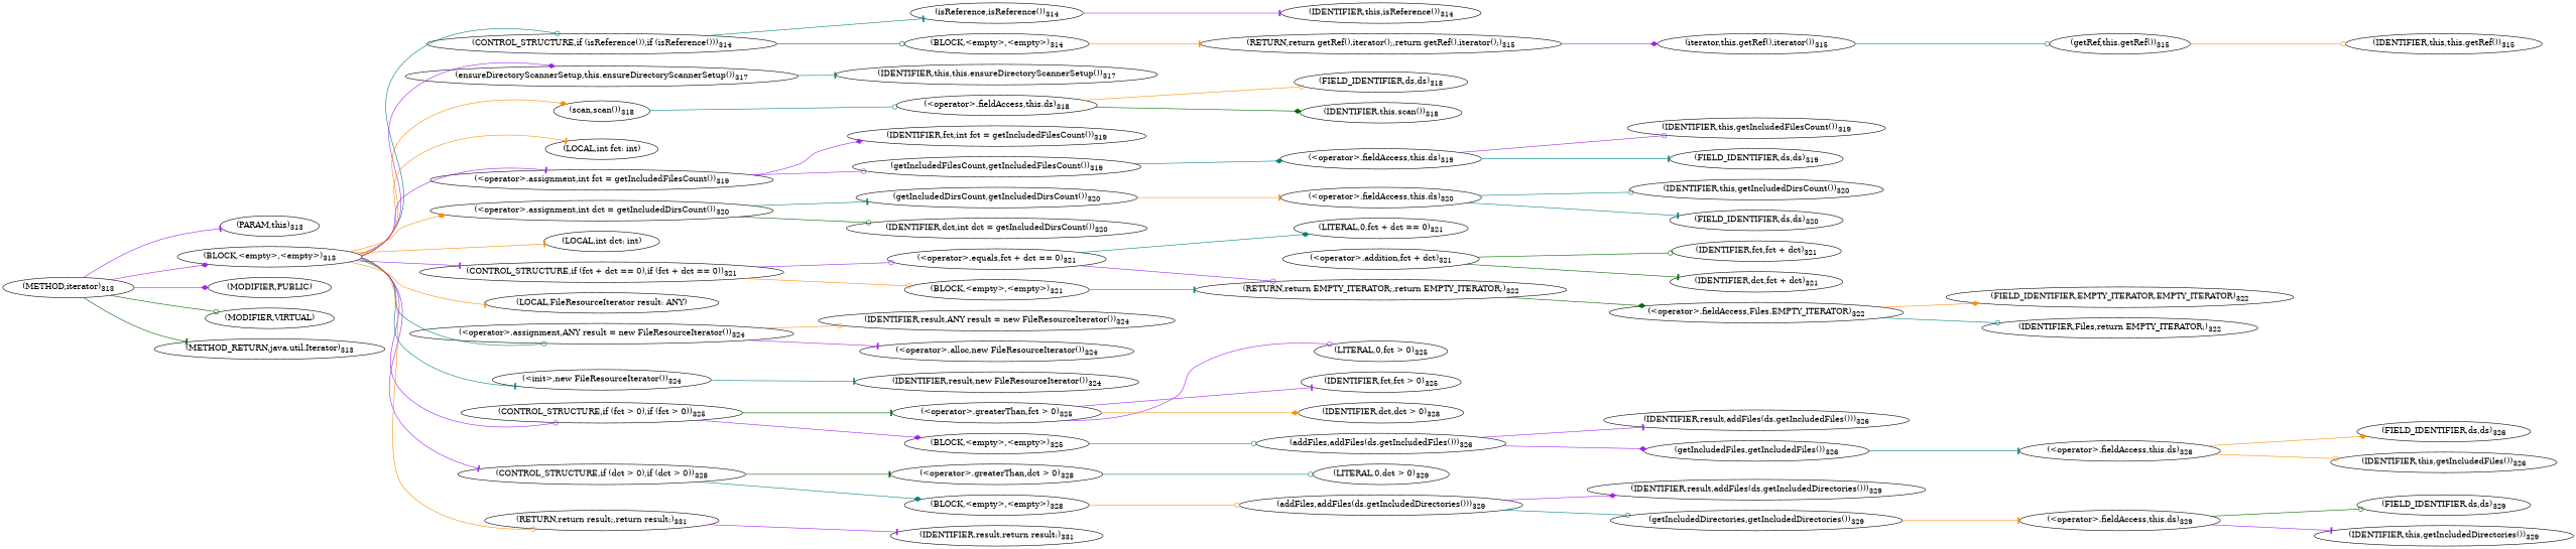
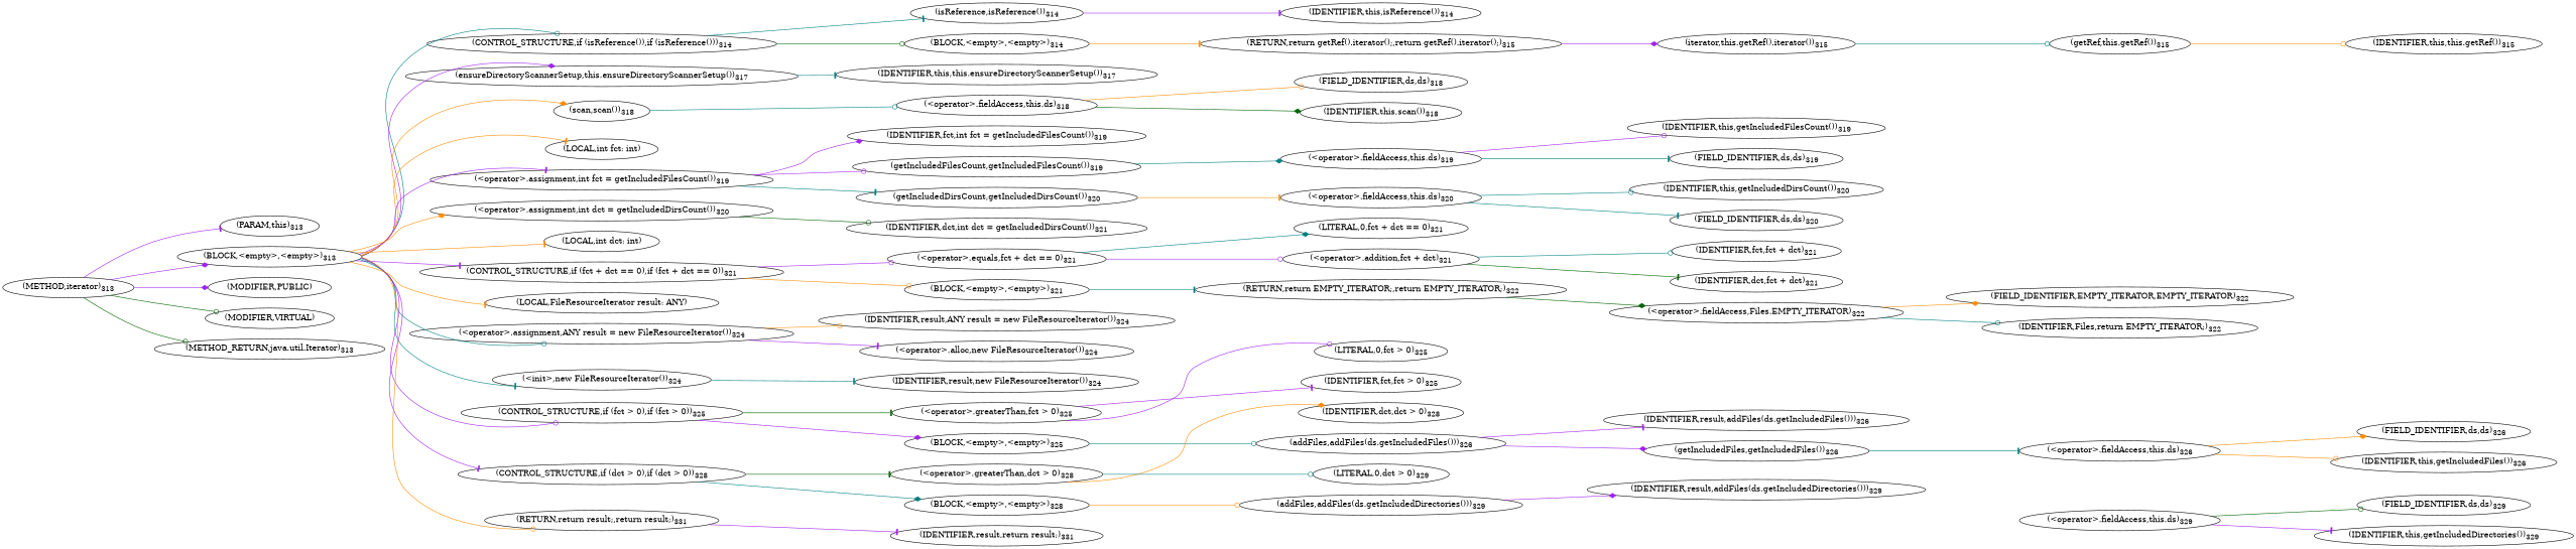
  digraph {
    rankdir=LR
    edge [arrowhead=tee color=purple]
    n1 [label=<(METHOD,iterator)<SUB>313</SUB>>]
    n2 [label=<(PARAM,this)<SUB>313</SUB>>]
    n3 [label=<(BLOCK,&lt;empty&gt;,&lt;empty&gt;)<SUB>313</SUB>>]
    n4 [label=<(MODIFIER,PUBLIC)>]
    n5 [label=<(MODIFIER,VIRTUAL)>]
    n6 [label=<(METHOD_RETURN,java.util.Iterator)<SUB>313</SUB>>]
    n7 [label=<(CONTROL_STRUCTURE,if (isReference()),if (isReference()))<SUB>314</SUB>>]
    n8 [label=<(ensureDirectoryScannerSetup,this.ensureDirectoryScannerSetup())<SUB>317</SUB>>]
    n9 [label=<(scan,scan())<SUB>318</SUB>>]
    n10 [label=<(LOCAL,int fct: int)>]
    n11 [label=<(&lt;operator&gt;.assignment,int fct = getIncludedFilesCount())<SUB>319</SUB>>]
    n12 [label=<(LOCAL,int dct: int)>]
    n13 [label=<(&lt;operator&gt;.assignment,int dct = getIncludedDirsCount())<SUB>320</SUB>>]
    n14 [label=<(CONTROL_STRUCTURE,if (fct + dct == 0),if (fct + dct == 0))<SUB>321</SUB>>]
    n15 [label=<(LOCAL,FileResourceIterator result: ANY)>]
    n16 [label=<(&lt;operator&gt;.assignment,ANY result = new FileResourceIterator())<SUB>324</SUB>>]
    n17 [label=<(&lt;init&gt;,new FileResourceIterator())<SUB>324</SUB>>]
    n18 [label=<(CONTROL_STRUCTURE,if (fct &gt; 0),if (fct &gt; 0))<SUB>325</SUB>>]
    n19 [label=<(CONTROL_STRUCTURE,if (dct &gt; 0),if (dct &gt; 0))<SUB>328</SUB>>]
    n20 [label=<(RETURN,return result;,return result;)<SUB>331</SUB>>]
    n21 [label=<(isReference,isReference())<SUB>314</SUB>>]
    n22 [label=<(BLOCK,&lt;empty&gt;,&lt;empty&gt;)<SUB>314</SUB>>]
    n23 [label=<(IDENTIFIER,this,this.ensureDirectoryScannerSetup())<SUB>317</SUB>>]
    n24 [label=<(&lt;operator&gt;.fieldAccess,this.ds)<SUB>318</SUB>>]
    n25 [label=<(IDENTIFIER,fct,int fct = getIncludedFilesCount())<SUB>319</SUB>>]
    n26 [label=<(getIncludedFilesCount,getIncludedFilesCount())<SUB>319</SUB>>]
-   n27 [label=<(IDENTIFIER,dct,int dct = getIncludedDirsCount())<SUB>320</SUB>>]
+   n27 [label=<(IDENTIFIER,dct,int dct = getIncludedDirsCount())<SUB>321</SUB>>]
    n28 [label=<(getIncludedDirsCount,getIncludedDirsCount())<SUB>320</SUB>>]
    n29 [label=<(&lt;operator&gt;.equals,fct + dct == 0)<SUB>321</SUB>>]
    n30 [label=<(BLOCK,&lt;empty&gt;,&lt;empty&gt;)<SUB>321</SUB>>]
    n31 [label=<(IDENTIFIER,result,ANY result = new FileResourceIterator())<SUB>324</SUB>>]
    n32 [label=<(&lt;operator&gt;.alloc,new FileResourceIterator())<SUB>324</SUB>>]
    n33 [label=<(IDENTIFIER,result,new FileResourceIterator())<SUB>324</SUB>>]
    n34 [label=<(&lt;operator&gt;.greaterThan,fct &gt; 0)<SUB>325</SUB>>]
    n35 [label=<(BLOCK,&lt;empty&gt;,&lt;empty&gt;)<SUB>325</SUB>>]
    n36 [label=<(&lt;operator&gt;.greaterThan,dct &gt; 0)<SUB>328</SUB>>]
    n37 [label=<(BLOCK,&lt;empty&gt;,&lt;empty&gt;)<SUB>328</SUB>>]
    n38 [label=<(IDENTIFIER,result,return result;)<SUB>331</SUB>>]
    n39 [label=<(IDENTIFIER,this,isReference())<SUB>314</SUB>>]
    n40 [label=<(RETURN,return getRef().iterator();,return getRef().iterator();)<SUB>315</SUB>>]
    n41 [label=<(iterator,this.getRef().iterator())<SUB>315</SUB>>]
    n42 [label=<(getRef,this.getRef())<SUB>315</SUB>>]
    n43 [label=<(IDENTIFIER,this,this.getRef())<SUB>315</SUB>>]
    n44 [label=<(IDENTIFIER,this,scan())<SUB>318</SUB>>]
    n45 [label=<(FIELD_IDENTIFIER,ds,ds)<SUB>318</SUB>>]
    n46 [label=<(&lt;operator&gt;.fieldAccess,this.ds)<SUB>319</SUB>>]
    n47 [label=<(IDENTIFIER,this,getIncludedFilesCount())<SUB>319</SUB>>]
    n48 [label=<(FIELD_IDENTIFIER,ds,ds)<SUB>319</SUB>>]
    n49 [label=<(&lt;operator&gt;.fieldAccess,this.ds)<SUB>320</SUB>>]
    n50 [label=<(IDENTIFIER,this,getIncludedDirsCount())<SUB>320</SUB>>]
    n51 [label=<(FIELD_IDENTIFIER,ds,ds)<SUB>320</SUB>>]
    n52 [label=<(&lt;operator&gt;.addition,fct + dct)<SUB>321</SUB>>]
    n53 [label=<(LITERAL,0,fct + dct == 0)<SUB>321</SUB>>]
    n54 [label=<(RETURN,return EMPTY_ITERATOR;,return EMPTY_ITERATOR;)<SUB>322</SUB>>]
    n55 [label=<(IDENTIFIER,fct,fct + dct)<SUB>321</SUB>>]
    n56 [label=<(IDENTIFIER,dct,fct + dct)<SUB>321</SUB>>]
    n57 [label=<(&lt;operator&gt;.fieldAccess,Files.EMPTY_ITERATOR)<SUB>322</SUB>>]
    n58 [label=<(IDENTIFIER,Files,return EMPTY_ITERATOR;)<SUB>322</SUB>>]
    n59 [label=<(FIELD_IDENTIFIER,EMPTY_ITERATOR,EMPTY_ITERATOR)<SUB>322</SUB>>]
    n60 [label=<(IDENTIFIER,fct,fct &gt; 0)<SUB>325</SUB>>]
    n61 [label=<(LITERAL,0,fct &gt; 0)<SUB>325</SUB>>]
    n62 [label=<(addFiles,addFiles(ds.getIncludedFiles()))<SUB>326</SUB>>]
    n63 [label=<(IDENTIFIER,result,addFiles(ds.getIncludedFiles()))<SUB>326</SUB>>]
    n64 [label=<(getIncludedFiles,getIncludedFiles())<SUB>326</SUB>>]
    n65 [label=<(&lt;operator&gt;.fieldAccess,this.ds)<SUB>326</SUB>>]
    n66 [label=<(IDENTIFIER,this,getIncludedFiles())<SUB>326</SUB>>]
    n67 [label=<(FIELD_IDENTIFIER,ds,ds)<SUB>326</SUB>>]
    n68 [label=<(IDENTIFIER,dct,dct &gt; 0)<SUB>328</SUB>>]
    n69 [label=<(LITERAL,0,dct &gt; 0)<SUB>329</SUB>>]
    n70 [label=<(addFiles,addFiles(ds.getIncludedDirectories()))<SUB>329</SUB>>]
    n71 [label=<(IDENTIFIER,result,addFiles(ds.getIncludedDirectories()))<SUB>329</SUB>>]
-   n72 [label=<(getIncludedDirectories,getIncludedDirectories())<SUB>329</SUB>>]
    n73 [label=<(&lt;operator&gt;.fieldAccess,this.ds)<SUB>329</SUB>>]
    n74 [label=<(IDENTIFIER,this,getIncludedDirectories())<SUB>329</SUB>>]
    n75 [label=<(FIELD_IDENTIFIER,ds,ds)<SUB>329</SUB>>]
    n1 -> n2
    n1 -> n3 [arrowhead=diamond]
    n1 -> n4 [arrowhead=diamond]
    n1 -> n5 [arrowhead=odot color=darkgreen]
-   n1 -> n6 [color=darkgreen]
+   n1 -> n6 [arrowhead=odot color=darkgreen]
    n3 -> n7 [arrowhead=odot color=teal]
    n3 -> n8 [arrowhead=diamond]
    n3 -> n9 [arrowhead=diamond color=darkorange]
    n3 -> n10 [color=darkorange]
    n3 -> n11
    n3 -> n12 [color=darkorange]
    n3 -> n13 [arrowhead=diamond color=darkorange]
    n3 -> n14
    n3 -> n15 [color=darkorange]
    n3 -> n16 [arrowhead=odot color=teal]
    n3 -> n17 [color=teal]
    n3 -> n18 [arrowhead=odot]
    n3 -> n19
    n3 -> n20 [arrowhead=odot color=darkorange]
    n7 -> n21 [color=teal]
    n7 -> n22 [arrowhead=odot color=darkgreen]
    n8 -> n23 [color=teal]
    n9 -> n24 [arrowhead=odot color=teal]
    n11 -> n25 [arrowhead=diamond]
    n11 -> n26 [arrowhead=odot]
    n13 -> n27 [arrowhead=odot color=darkgreen]
-   n13 -> n28 [color=teal]
+   n11 -> n28 [color=teal]
    n14 -> n29 [arrowhead=odot]
    n14 -> n30 [arrowhead=odot color=darkorange]
    n16 -> n31 [arrowhead=odot color=darkorange]
    n16 -> n32
    n17 -> n33 [color=teal]
    n18 -> n34 [color=darkgreen]
    n18 -> n35 [arrowhead=diamond]
    n19 -> n36 [color=darkgreen]
    n19 -> n37 [arrowhead=diamond color=teal]
    n20 -> n38
    n21 -> n39
    n22 -> n40 [color=darkorange]
    n24 -> n44 [arrowhead=diamond color=darkgreen]
    n24 -> n45 [arrowhead=odot color=darkorange]
    n26 -> n46 [arrowhead=diamond color=teal]
    n28 -> n49 [color=darkorange]
-   n29 -> n54 [arrowhead=odot]
+   n29 -> n52 [arrowhead=odot]
    n29 -> n53 [arrowhead=diamond color=teal]
    n30 -> n54 [color=teal]
    n34 -> n60
    n34 -> n61 [arrowhead=odot]
    n35 -> n62 [arrowhead=odot color=teal]
-   n34 -> n68 [arrowhead=diamond color=darkorange]
+   n36 -> n68 [arrowhead=diamond color=darkorange]
    n36 -> n69 [arrowhead=odot color=teal]
    n37 -> n70 [arrowhead=odot color=darkorange]
    n40 -> n41 [arrowhead=diamond]
    n41 -> n42 [arrowhead=odot color=teal]
    n42 -> n43 [arrowhead=odot color=darkorange]
    n46 -> n47 [arrowhead=odot]
    n46 -> n48 [color=teal]
    n49 -> n50 [arrowhead=odot color=teal]
    n49 -> n51 [color=teal]
-   n52 -> n55 [arrowhead=odot color=darkgreen]
+   n52 -> n55 [arrowhead=odot color=teal]
    n52 -> n56 [color=darkgreen]
    n54 -> n57 [arrowhead=diamond color=darkgreen]
    n57 -> n58 [arrowhead=odot color=teal]
    n57 -> n59 [arrowhead=diamond color=darkorange]
    n62 -> n63
    n62 -> n64 [arrowhead=diamond]
    n64 -> n65 [color=teal]
    n65 -> n66 [arrowhead=odot color=darkorange]
    n65 -> n67 [arrowhead=diamond color=darkorange]
    n70 -> n71 [arrowhead=diamond]
-   n70 -> n72 [arrowhead=odot color=teal]
-   n72 -> n73 [color=darkorange]
    n73 -> n74
    n73 -> n75 [arrowhead=odot color=darkgreen]
  }
